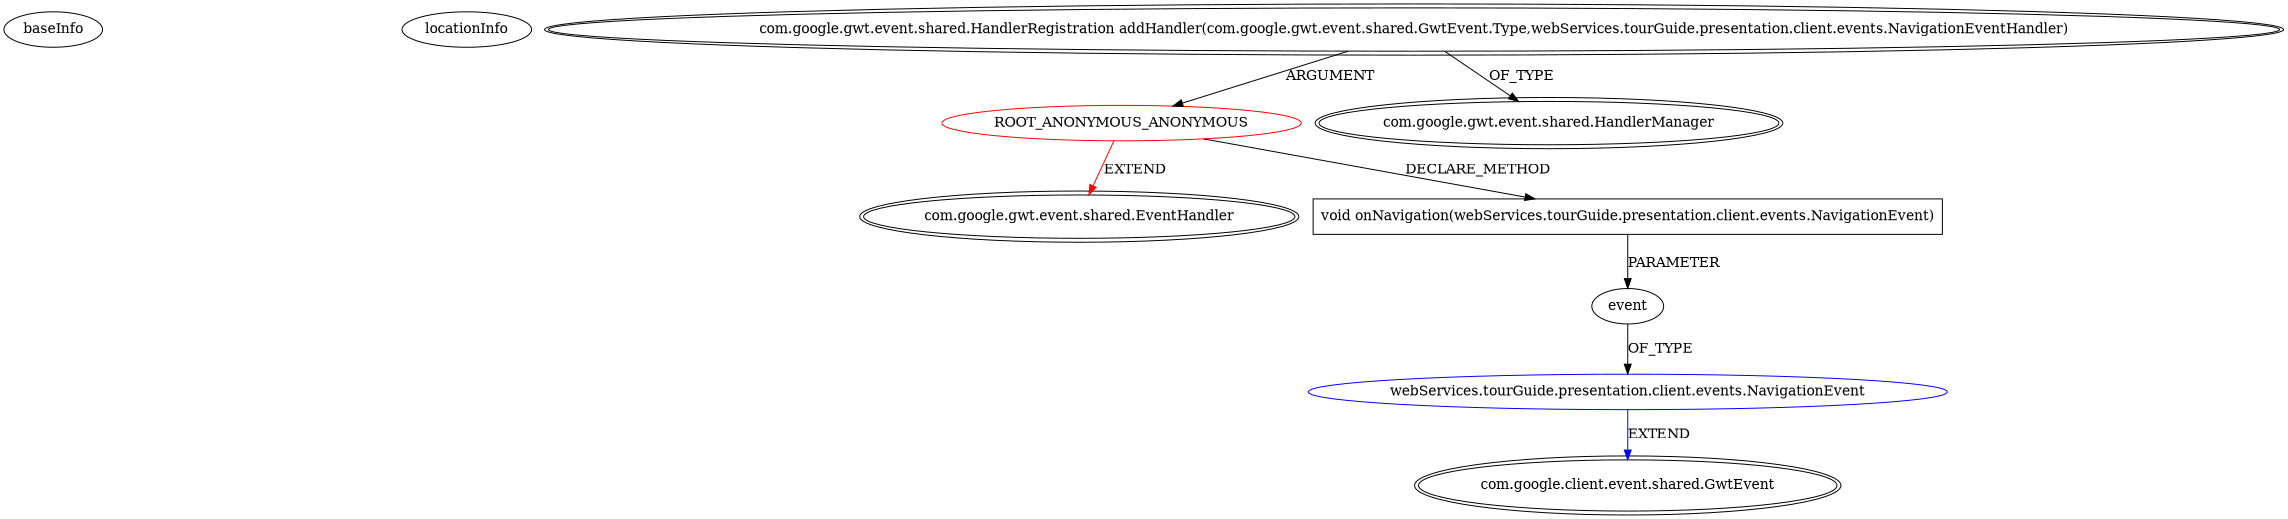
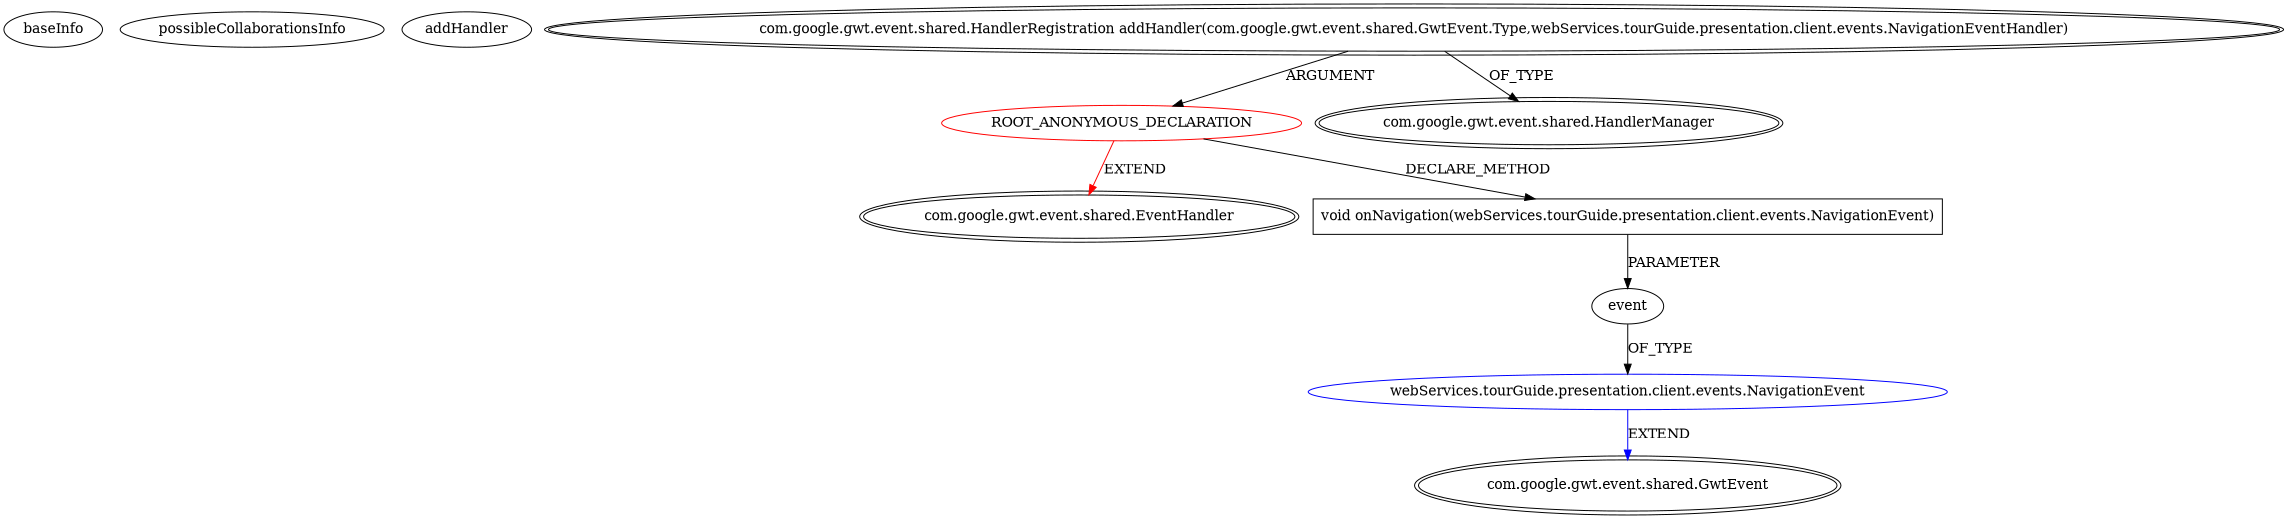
  digraph {
    node [isFrameworkType=false]
    baseInfo [category=extension_graph graphId=4675 isAnonymous=true possibleRelation=true isFrameworkType=""]
-   locationInfo [contextSignature="void loadHandlers()" filePath="/wuiidl-webservice/webservice-master/tourGuide/src/webServices/tourGuide/presentation/client/controller/TourGuideController.java" graphId=4675 projectName="wuiidl-webservice" isFrameworkType=""]
-   n4 [color=red label=ROOT_ANONYMOUS_ANONYMOUS vertexType=ROOT_ANONYMOUS_DECLARATION]
+   possibleCollaborationsInfo [0="4675~CLIENT_METHOD_DECLARATION-PARAMETER_DECLARATION-~com.google.gwt.event.shared.EventHandler ~com.google.gwt.event.shared.GwtEvent ~true~false" isFrameworkType=""]
+   locationInfo [contextSignature="void loadHandlers()" filePath="/wuiidl-webservice/webservice-master/tourGuide/src/webServices/tourGuide/presentation/client/controller/TourGuideController.java" graphId=4675 projectName="wuiidl-webservice" label=addHandler isFrameworkType=""]
+   n4 [color=red label=ROOT_ANONYMOUS_DECLARATION vertexType=ROOT_ANONYMOUS_DECLARATION]
    n5 [isFrameworkType=true label="com.google.gwt.event.shared.EventHandler" peripheries=2 vertexType=FRAMEWORK_INTERFACE_TYPE]
    n6 [label="void onNavigation(webServices.tourGuide.presentation.client.events.NavigationEvent)" shape=box vertexType=CLIENT_METHOD_DECLARATION]
    n7 [label=event vertexType=PARAMETER_DECLARATION]
    n8 [isFrameworkType=true label="com.google.gwt.event.shared.HandlerRegistration addHandler(com.google.gwt.event.shared.GwtEvent.Type,webServices.tourGuide.presentation.client.events.NavigationEventHandler)" peripheries=2 vertexType=OUTSIDE_CALL]
    n9 [isFrameworkType=true label="com.google.gwt.event.shared.HandlerManager" peripheries=2 vertexType=FRAMEWORK_CLASS_TYPE]
    n10 [color=blue label="webServices.tourGuide.presentation.client.events.NavigationEvent" vertexType=REFERENCE_CLIENT_CLASS_DECLARATION]
-   n11 [isFrameworkType=true label="com.google.client.event.shared.GwtEvent" peripheries=2 vertexType=FRAMEWORK_CLASS_TYPE]
+   n11 [isFrameworkType=true label="com.google.gwt.event.shared.GwtEvent" peripheries=2 vertexType=FRAMEWORK_CLASS_TYPE]
    n4 -> n5 [color=red label=EXTEND]
    n4 -> n6 [label=DECLARE_METHOD]
    n6 -> n7 [label=PARAMETER]
    n7 -> n10 [label=OF_TYPE]
    n8 -> n4 [label=ARGUMENT]
    n8 -> n9 [label=OF_TYPE]
    n10 -> n11 [color=blue label=EXTEND]
  }
